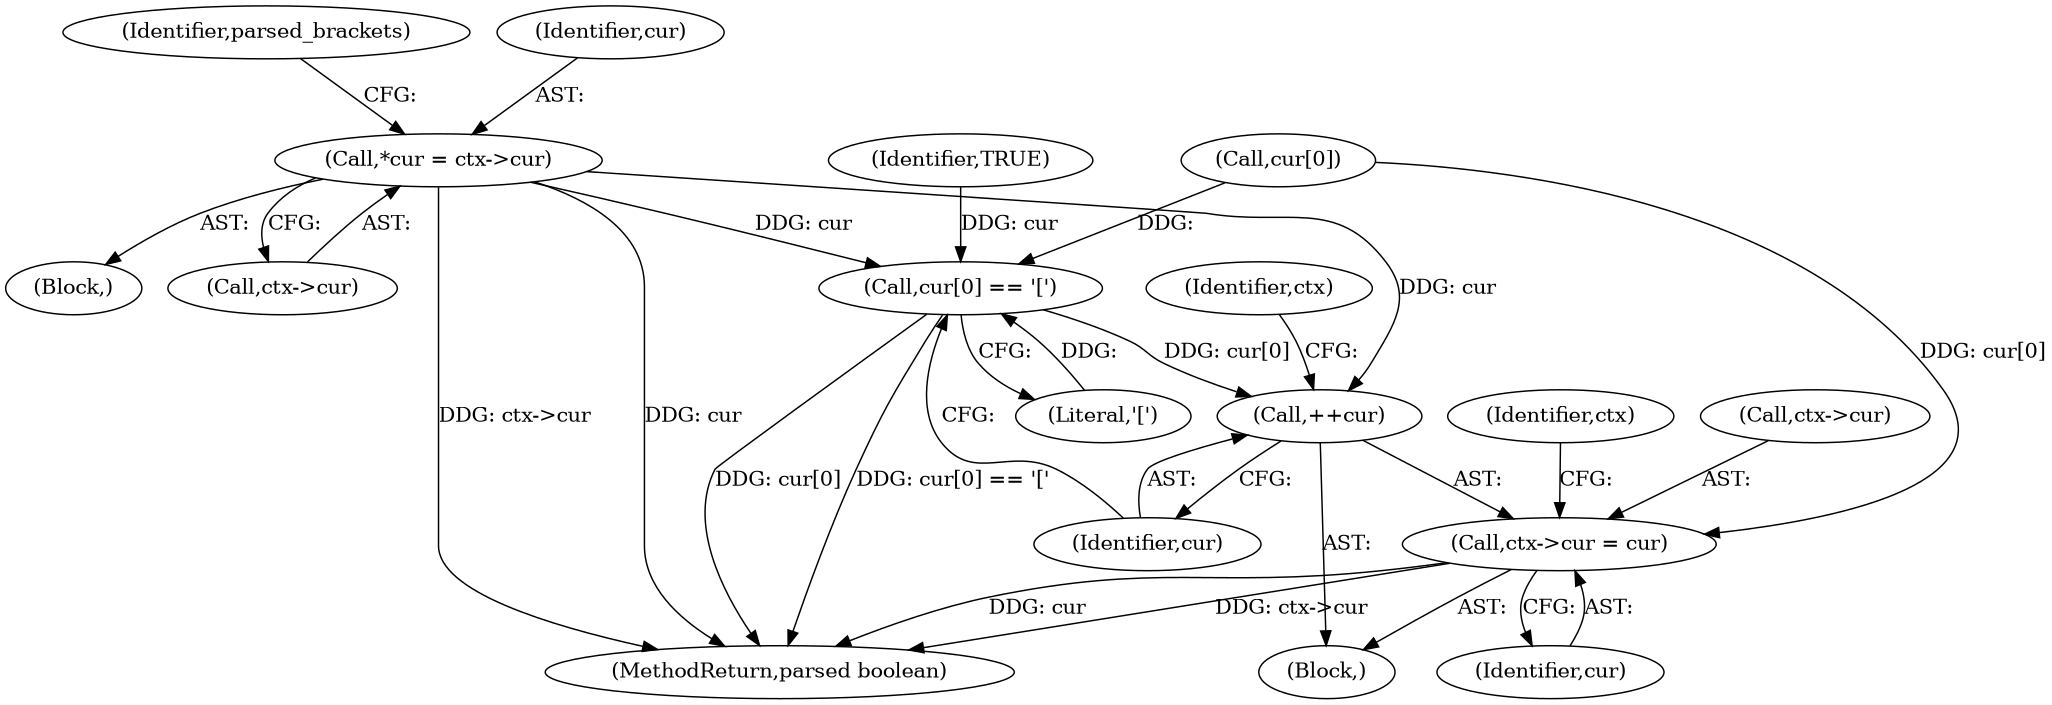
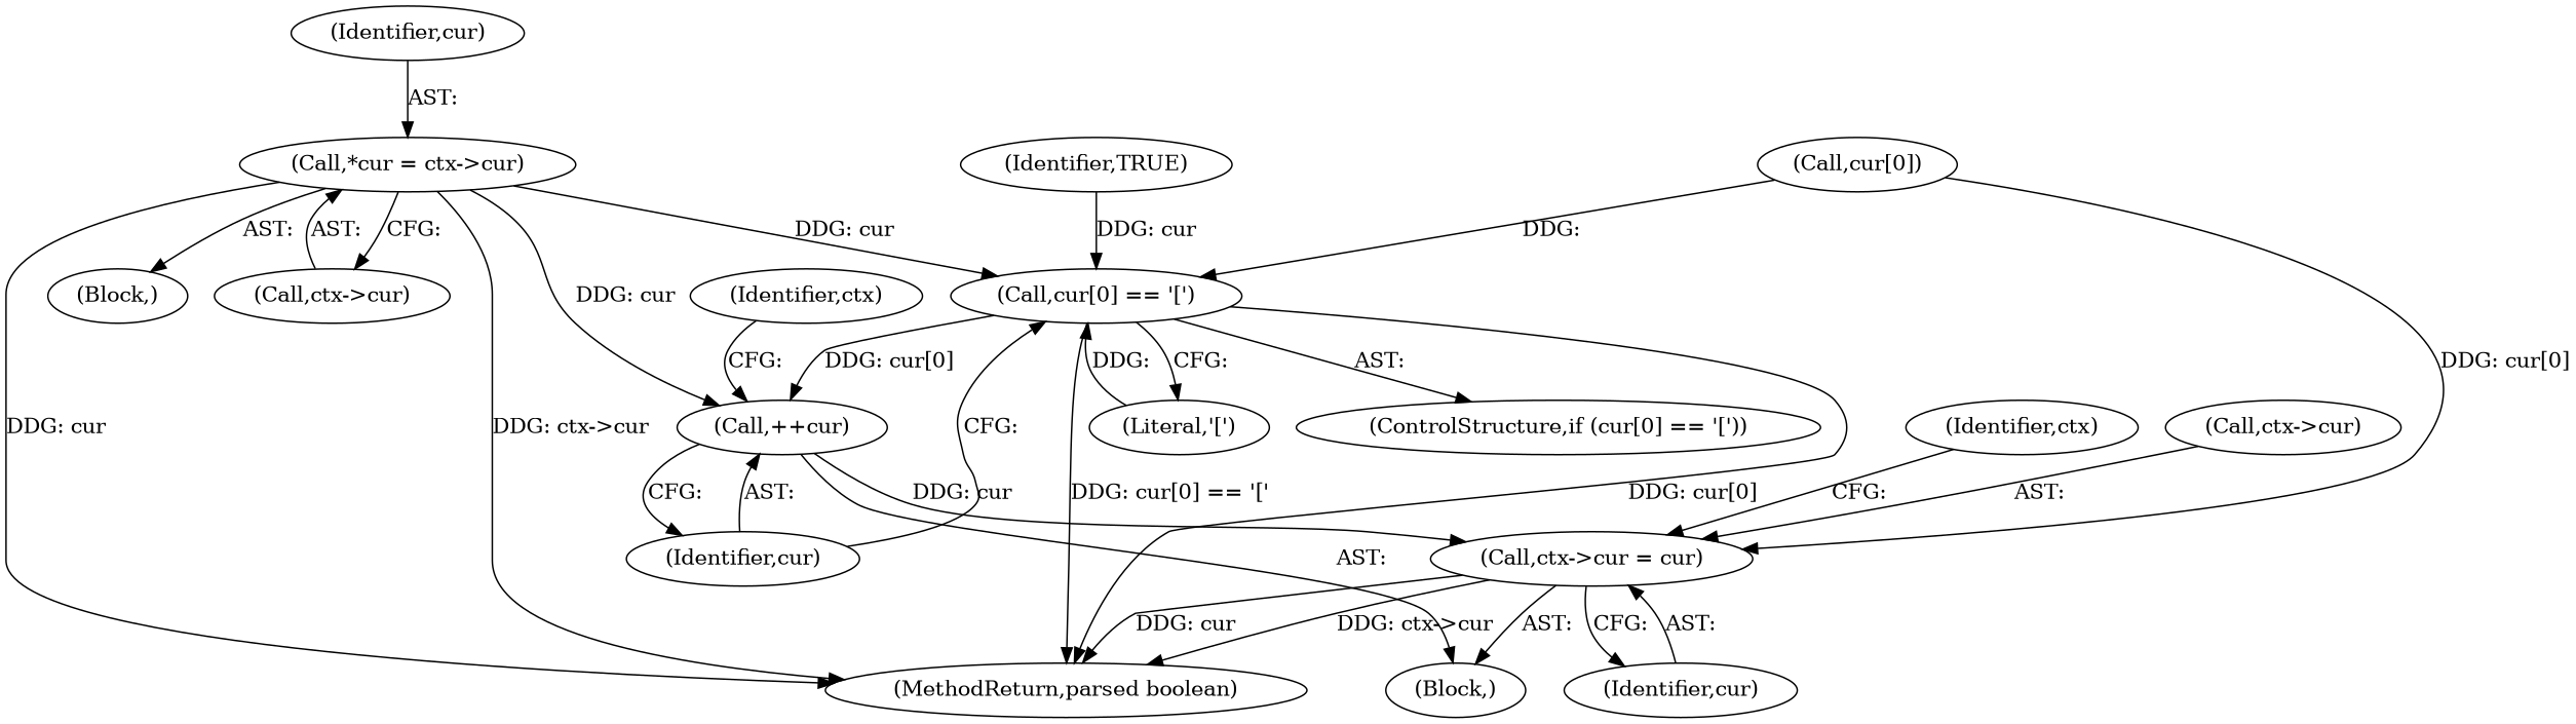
  digraph {
    n1 [label="(Call,cur[0] == '[')"]
    n2 [label="(Call,++cur)"]
    n3 [label="(MethodReturn,parsed boolean)"]
+   n4 [label="(ControlStructure,if (cur[0] == '['))"]
    n5 [label="(Literal,'[')"]
    n6 [label="(Call,ctx->cur = cur)"]
    n7 [label="(Block,)"]
    n8 [label="(Identifier,cur)"]
    n9 [label="(Identifier,cur)"]
    n10 [label="(Call,*cur = ctx->cur)"]
    n11 [label="(Block,)"]
    n12 [label="(Call,ctx->cur)"]
    n13 [label="(Identifier,ctx)"]
    n14 [label="(Call,ctx->cur)"]
    n15 [label="(Call,cur[0])"]
    n16 [label="(Identifier,TRUE)"]
-   n17 [label="(Identifier,parsed_brackets)"]
    n18 [label="(Identifier,cur)"]
    n19 [label="(Identifier,ctx)"]
    n1 -> n2 [label="DDG: cur[0]"]
    n1 -> n3 [label="DDG: cur[0] == '['"]
    n1 -> n3 [label="DDG: cur[0]"]
+   n1 -> n4 [label="AST: "]
    n1 -> n5 [label="CFG: "]
-   n2 -> n6 [label="AST: "]
+   n2 -> n6 [label="DDG: cur"]
    n2 -> n7 [label="AST: "]
    n2 -> n8 [label="CFG: "]
    n5 -> n1 [label="DDG: "]
    n6 -> n3 [label="DDG: cur"]
    n6 -> n3 [label="DDG: ctx->cur"]
    n6 -> n7 [label="AST: "]
    n6 -> n9 [label="CFG: "]
    n8 -> n1 [label="CFG: "]
    n8 -> n2 [label="AST: "]
    n9 -> n6 [label="AST: "]
    n10 -> n1 [label="DDG: cur"]
    n10 -> n2 [label="DDG: cur"]
    n10 -> n3 [label="DDG: ctx->cur"]
    n10 -> n3 [label="DDG: cur"]
    n10 -> n11 [label="AST: "]
    n10 -> n12 [label="CFG: "]
    n12 -> n10 [label="AST: "]
    n13 -> n6 [label="CFG: "]
    n14 -> n6 [label="AST: "]
    n15 -> n1 [label="DDG: "]
    n15 -> n6 [label="DDG: cur[0]"]
    n16 -> n1 [label="DDG: cur"]
-   n17 -> n10 [label="CFG: "]
    n18 -> n10 [label="AST: "]
    n19 -> n2 [label="CFG: "]
  }
